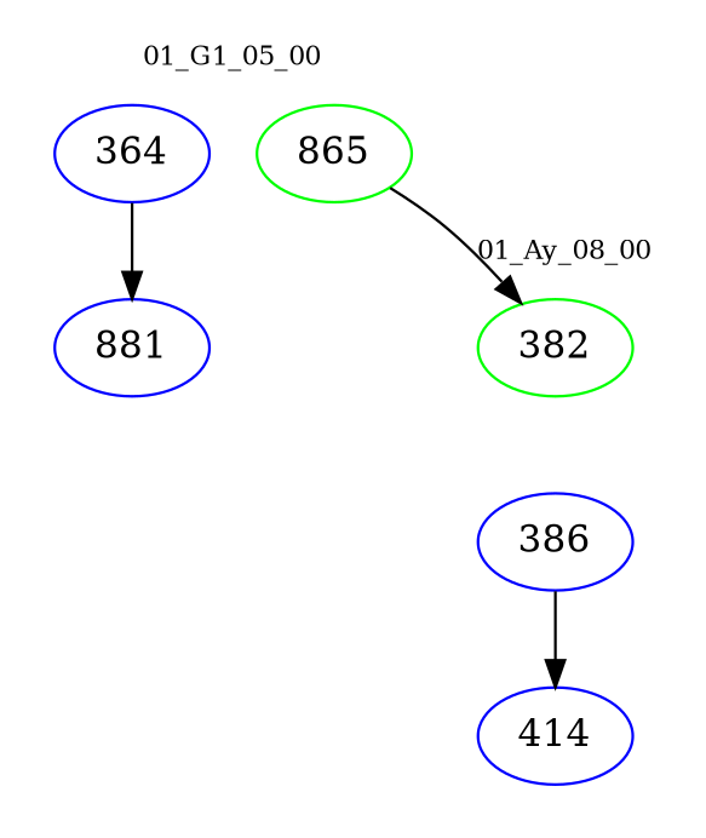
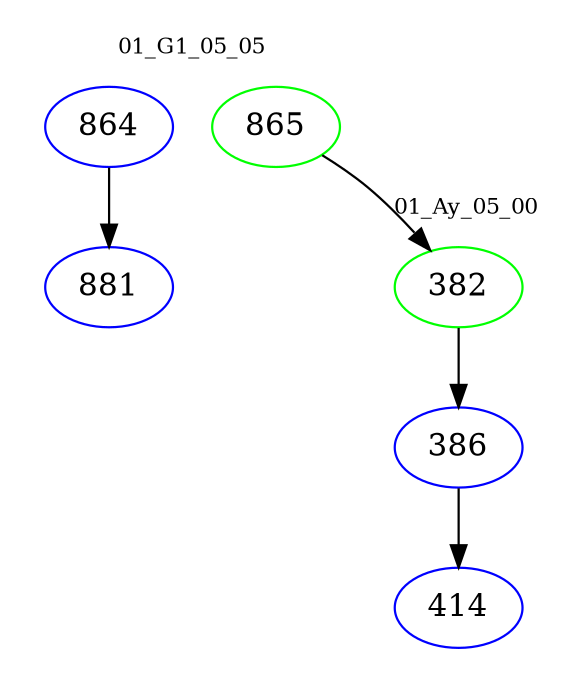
  digraph {
    node [color=blue]
    edge [color=black]
    n1 [color=green label=382]
    n2 [label=386]
    n3 [label=414]
    n4 [color=green label=865]
-   n5 [label=364]
+   n5 [label=864]
    n6 [label=881]
    subgraph cluster_1 {
      color=white
      fontsize=10
-     label="01_Ay_08_00"
+     label="01_Ay_05_00"
      n1
      n2
      n3
    }
    subgraph cluster_2 {
      color=white
      fontsize=10
-     label="01_G1_05_00"
+     label="01_G1_05_05"
      n4
      n5
      n6
    }
+   n1 -> n2
    n2 -> n3
    n4 -> n1
    n5 -> n6
  }
